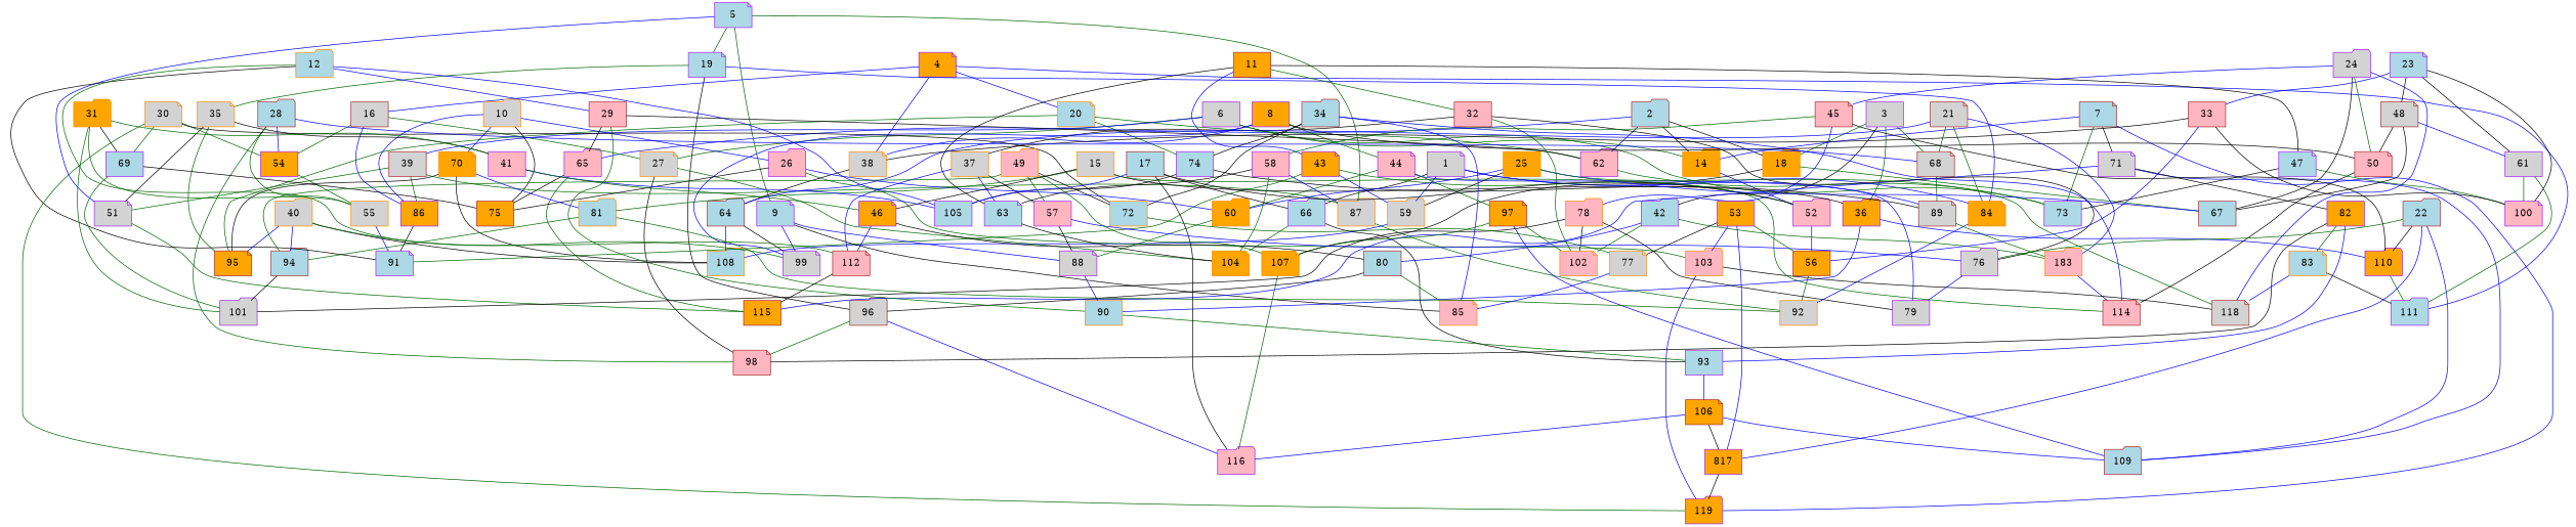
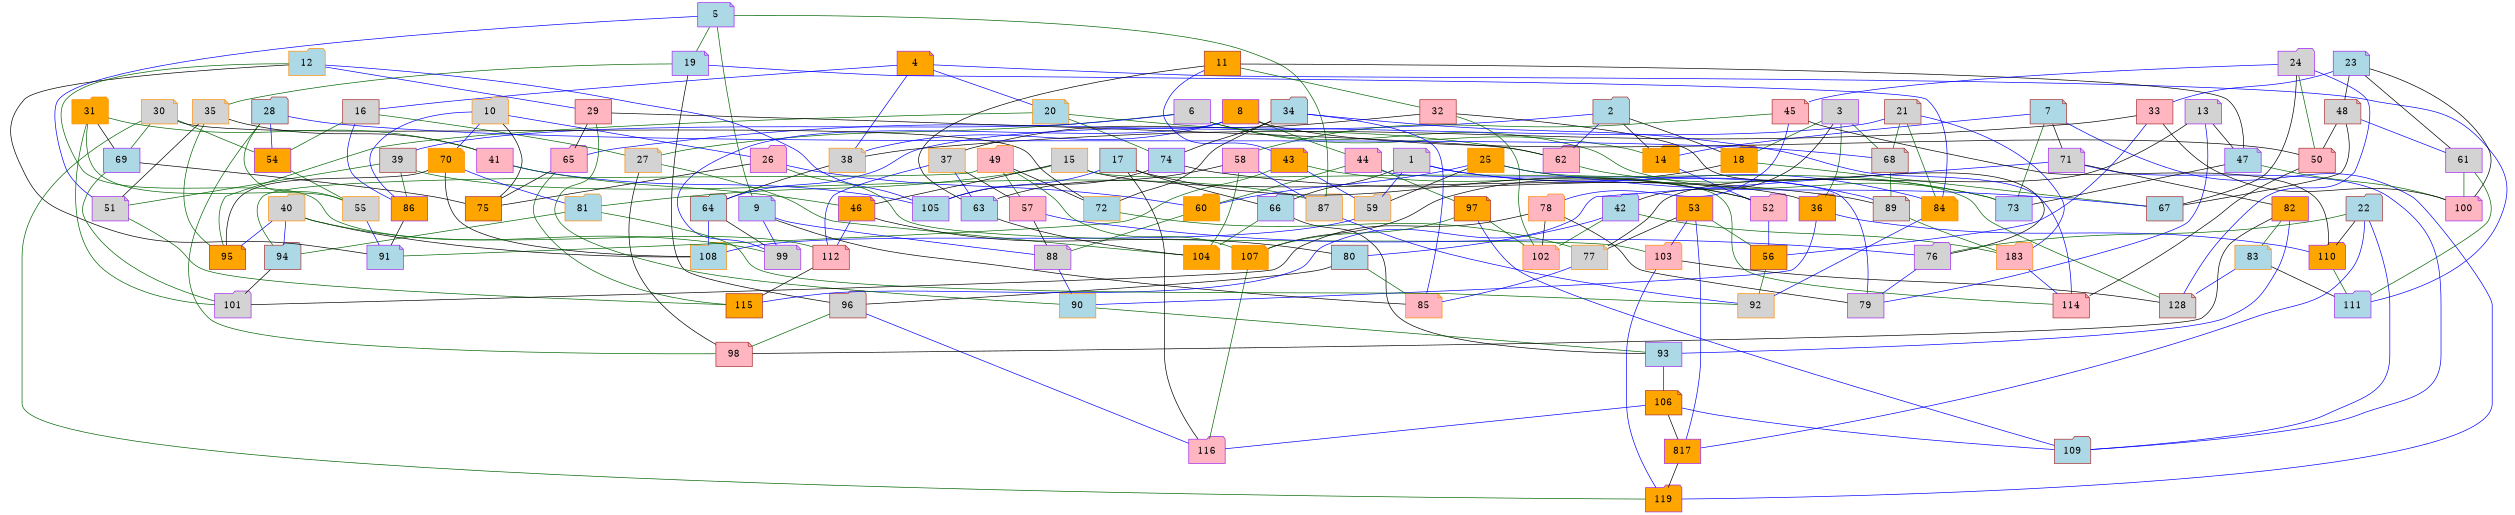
  graph {
    node [color=purple fillcolor=lightgrey shape=note style=filled]
    edge [color=darkgreen]
    59 [color=darkorange shape=folder]
    1
    66 [fillcolor=lightblue shape=folder]
    84 [color=darkorange fillcolor=orange]
    89 [color=brown]
    108 [color=darkorange fillcolor=lightblue shape=folder]
    104 [color=darkorange fillcolor=orange]
    93 [fillcolor=lightblue shape=box]
    92 [color=darkorange shape=box]
    n10 [color=darkorange fillcolor=lightpink label=183 shape=folder]
    2 [color=brown fillcolor=lightblue shape=folder]
    14 [color=darkorange fillcolor=orange shape=folder]
    18 [color=darkorange fillcolor=orange shape=folder]
    62 [fillcolor=lightpink shape=folder]
    65 [fillcolor=lightpink shape=folder]
    52 [fillcolor=lightpink shape=folder]
    67 [color=brown fillcolor=lightblue shape=box]
    107 [color=darkorange fillcolor=orange]
    73 [fillcolor=lightblue shape=box]
    75 [color=brown fillcolor=orange shape=box]
    115 [color=brown fillcolor=orange shape=box]
    3 [shape=box]
    36 [fillcolor=orange shape=folder]
    42 [fillcolor=lightblue shape=folder]
    68 [color=brown]
    110 [fillcolor=orange shape=folder]
    90 [color=darkorange fillcolor=lightblue shape=box]
    102 [color=darkorange fillcolor=lightpink]
    80 [color=brown fillcolor=lightblue shape=box]
    4 [fillcolor=orange]
    16 [color=brown shape=box]
    20 [color=darkorange fillcolor=lightblue]
    38 [color=darkorange]
    111 [fillcolor=lightblue shape=folder]
    27 [color=darkorange]
    86 [fillcolor=orange shape=box]
    54 [fillcolor=orange shape=box]
    74 [fillcolor=lightblue shape=box]
    95 [color=brown fillcolor=orange]
    64 [color=brown fillcolor=lightblue shape=folder]
    5 [fillcolor=lightblue]
    9 [fillcolor=lightblue]
    19 [fillcolor=lightblue]
    51
    87 [color=darkorange shape=folder]
    99
    85 [color=darkorange fillcolor=lightpink]
    88
    35 [color=darkorange]
    96 [color=brown shape=folder]
    6 [shape=box]
    39 [color=brown shape=box]
    98 [color=brown fillcolor=lightpink]
    7 [color=brown fillcolor=lightblue]
    71
    119 [fillcolor=orange shape=folder]
    109 [color=brown fillcolor=lightblue shape=folder]
    82 [fillcolor=orange shape=box]
    8 [fillcolor=orange shape=box]
    44 [fillcolor=lightpink]
    50 [color=brown fillcolor=lightpink]
    79 [shape=box]
    60 [color=darkorange fillcolor=orange shape=folder]
    97 [color=brown fillcolor=orange]
    114 [color=brown fillcolor=lightpink]
    10 [color=darkorange shape=folder]
    26 [fillcolor=lightpink shape=folder]
    70 [color=darkorange fillcolor=orange]
    103 [color=darkorange fillcolor=lightpink shape=folder]
    81 [color=darkorange fillcolor=lightblue shape=folder]
    91 [fillcolor=lightblue]
    11 [color=brown fillcolor=orange shape=box]
    32 [color=brown fillcolor=lightpink shape=box]
    43 [fillcolor=orange]
    47 [fillcolor=lightblue]
    63 [fillcolor=lightblue]
    76 [shape=folder]
    37 [color=darkorange shape=box]
    100 [fillcolor=lightpink]
    12 [color=darkorange fillcolor=lightblue shape=folder]
    29 [color=brown fillcolor=lightpink shape=box]
    105 [fillcolor=lightblue shape=box]
    112 [color=brown fillcolor=lightpink]
+   13
    77 [color=darkorange]
    83 [color=darkorange fillcolor=lightblue]
-   118 [color=brown]
+   118 [color=brown label=128]
    56 [color=brown fillcolor=orange shape=box]
    15 [color=darkorange shape=box]
    46 [fillcolor=orange]
    94 [color=brown fillcolor=lightblue shape=folder]
    55 [color=darkorange shape=box]
    17 [color=brown fillcolor=lightblue shape=box]
    116 [fillcolor=lightpink shape=folder]
    41 [fillcolor=lightpink shape=box]
    21 [color=brown]
    22 [color=brown fillcolor=lightblue shape=folder]
    n98 [fillcolor=orange label=817 shape=box]
    23 [fillcolor=lightblue]
    33 [color=brown fillcolor=lightpink shape=box]
    48 [color=brown]
    61 [shape=box]
    24 [shape=folder]
    45 [color=brown fillcolor=lightpink]
    58 [fillcolor=lightpink shape=box]
    78 [color=darkorange fillcolor=lightpink shape=folder]
    25 [color=darkorange fillcolor=orange shape=box]
    28 [color=brown fillcolor=lightblue shape=folder]
    30 [color=darkorange]
    69 [fillcolor=lightblue shape=box]
    72 [color=darkorange fillcolor=lightblue shape=box]
    101 [shape=folder]
    31 [color=darkorange fillcolor=orange shape=folder]
    57 [fillcolor=lightpink shape=box]
    34 [color=brown fillcolor=lightblue shape=folder]
    40 [color=darkorange shape=folder]
    49 [color=darkorange fillcolor=lightpink shape=folder]
    53 [fillcolor=orange shape=box]
    106 [color=brown fillcolor=orange]
    59 -- 108 [color=blue]
    1 -- 59 [color=blue]
    1 -- 66 [color=black]
    1 -- 84 [color=blue]
    1 -- 89 [color=blue]
    66 -- 104
    66 -- 93 [color=black]
    84 -- 92 [color=blue]
    89 -- n10
    93 -- 106 [color=blue]
    n10 -- 114 [color=blue]
    2 -- 14 [color=black]
    2 -- 18 [color=black]
    2 -- 62 [color=blue]
    2 -- 65 [color=blue]
    14 -- 52 [color=blue]
    18 -- 67
    18 -- 107 [color=black]
    62 -- 73
    65 -- 75 [color=black]
    65 -- 115
    52 -- 56 [color=blue]
    107 -- 116
    3 -- 18
    3 -- 36
    3 -- 42 [color=black]
    3 -- 68
    36 -- 110 [color=blue]
    36 -- 90 [color=blue]
    42 -- n10
    42 -- 102
    42 -- 80 [color=blue]
    68 -- 89
    110 -- 111
    90 -- 93
    80 -- 85
    80 -- 96 [color=black]
    4 -- 16 [color=blue]
    4 -- 20 [color=blue]
    4 -- 38 [color=blue]
    4 -- 111 [color=blue]
    16 -- 27
    16 -- 86 [color=blue]
    16 -- 54
    20 -- 62
    20 -- 74
    20 -- 95
    38 -- 64 [color=black]
    27 -- 104
    27 -- 98 [color=black]
    86 -- 91 [color=black]
    54 -- 55
    74 -- 89 [color=black]
    74 -- 105 [color=black]
    64 -- 108 [color=blue]
    64 -- 99 [color=black]
    5 -- 9
    5 -- 19
    5 -- 51 [color=blue]
    5 -- 87
    9 -- 99 [color=blue]
    9 -- 85 [color=black]
    9 -- 88 [color=blue]
    19 -- 84 [color=blue]
    19 -- 35
    19 -- 96 [color=black]
    51 -- 115
-   87 -- 92
+   87 -- 92 [color=blue]
    88 -- 90 [color=blue]
    35 -- 95
    35 -- 51 [color=black]
    35 -- 41 [color=black]
    96 -- 98
    96 -- 116 [color=blue]
    6 -- 14
    6 -- 73
    6 -- 27
    6 -- 39 [color=blue]
    39 -- 86
    39 -- 51
    39 -- 87
    7 -- 14 [color=blue]
    7 -- 73
    7 -- 71 [color=black]
    7 -- 119 [color=blue]
    71 -- 115 [color=blue]
    71 -- 109 [color=blue]
    71 -- 82 [color=black]
    82 -- 93 [color=blue]
    82 -- 98 [color=black]
    82 -- 83
    8 -- 38 [color=blue]
    8 -- 99 [color=blue]
    8 -- 44
    8 -- 50 [color=black]
    44 -- 79 [color=blue]
    44 -- 60
    44 -- 97
    50 -- 114 [color=black]
    60 -- 88
    97 -- 107
    97 -- 102
    97 -- 109 [color=blue]
    10 -- 75 [color=black]
    10 -- 86 [color=blue]
    10 -- 26 [color=blue]
    10 -- 70 [color=blue]
    26 -- 75 [color=black]
    26 -- 60 [color=blue]
    26 -- 103
    70 -- 108 [color=black]
    70 -- 95 [color=black]
    70 -- 81 [color=blue]
    103 -- 119 [color=blue]
    103 -- 118 [color=black]
    81 -- 92
    81 -- 94
    11 -- 32
    11 -- 43 [color=blue]
    11 -- 47 [color=black]
    11 -- 63 [color=black]
    32 -- 102
    32 -- 76 [color=black]
    32 -- 37 [color=black]
    43 -- 59 [color=blue]
    43 -- 52
    43 -- 91
    47 -- 73 [color=black]
    47 -- 100
    63 -- 104 [color=black]
    76 -- 79 [color=blue]
    37 -- 63 [color=blue]
    37 -- 112 [color=blue]
    37 -- 57 [color=black]
    12 -- 91 [color=black]
    12 -- 29 [color=blue]
    12 -- 105 [color=blue]
    12 -- 112
    29 -- 62 [color=black]
    29 -- 65 [color=black]
    29 -- 90
    112 -- 115 [color=black]
+   13 -- 79 [color=blue]
+   13 -- 47 [color=black]
+   13 -- 77 [color=black]
    77 -- 85 [color=blue]
    83 -- 111 [color=black]
    83 -- 118 [color=blue]
    56 -- 92
    15 -- 36 [color=black]
    15 -- 114
    15 -- 81
    15 -- 46 [color=black]
    46 -- 80 [color=black]
    46 -- 112 [color=blue]
    94 -- 101 [color=black]
    55 -- 91 [color=blue]
    17 -- 66 [color=black]
    17 -- 52 [color=black]
    17 -- 105 [color=blue]
    17 -- 116 [color=black]
    41 -- 105 [color=blue]
    41 -- 46
    21 -- 84
    21 -- n10 [color=blue]
    21 -- 68
    21 -- 64 [color=blue]
    22 -- 110 [color=black]
    22 -- 109 [color=blue]
    22 -- 76
    22 -- n98 [color=blue]
    n98 -- 119 [color=black]
    23 -- 100 [color=black]
    23 -- 33 [color=blue]
    23 -- 48 [color=black]
    23 -- 61 [color=black]
    33 -- 38 [color=black]
    33 -- 100 [color=black]
    33 -- 56 [color=blue]
    48 -- 67 [color=black]
    48 -- 50 [color=black]
    48 -- 61 [color=blue]
    61 -- 111
    61 -- 100
    24 -- 67 [color=black]
    24 -- 50
    24 -- 118 [color=blue]
    24 -- 45 [color=blue]
    45 -- 110 [color=black]
    45 -- 58
    45 -- 78 [color=blue]
    58 -- 104
    58 -- 87 [color=blue]
    58 -- 63 [color=black]
    78 -- 102 [color=black]
    78 -- 79 [color=black]
    78 -- 101 [color=black]
    25 -- 59 [color=black]
    25 -- 67 [color=blue]
    25 -- 60 [color=blue]
    25 -- 118
    28 -- 68 [color=blue]
    28 -- 54 [color=blue]
    28 -- 98
    28 -- 55
    30 -- 54
    30 -- 119
    30 -- 69
    30 -- 72 [color=black]
    69 -- 75 [color=black]
    69 -- 101
    72 -- 77
    31 -- 55
    31 -- 41
    31 -- 69 [color=black]
    31 -- 101
    57 -- 88 [color=black]
    57 -- 76 [color=blue]
    34 -- 74 [color=black]
    34 -- 85 [color=blue]
    34 -- 114 [color=blue]
    34 -- 72 [color=black]
    40 -- 108 [color=black]
    40 -- 95 [color=blue]
    40 -- 99
    40 -- 94 [color=blue]
    49 -- 107
    49 -- 94
    49 -- 72 [color=black]
    49 -- 57
    53 -- 103 [color=blue]
    53 -- 77 [color=black]
    53 -- 56
    53 -- n98 [color=blue]
    106 -- 109 [color=blue]
    106 -- 116 [color=blue]
    106 -- n98 [color=black]
  }
